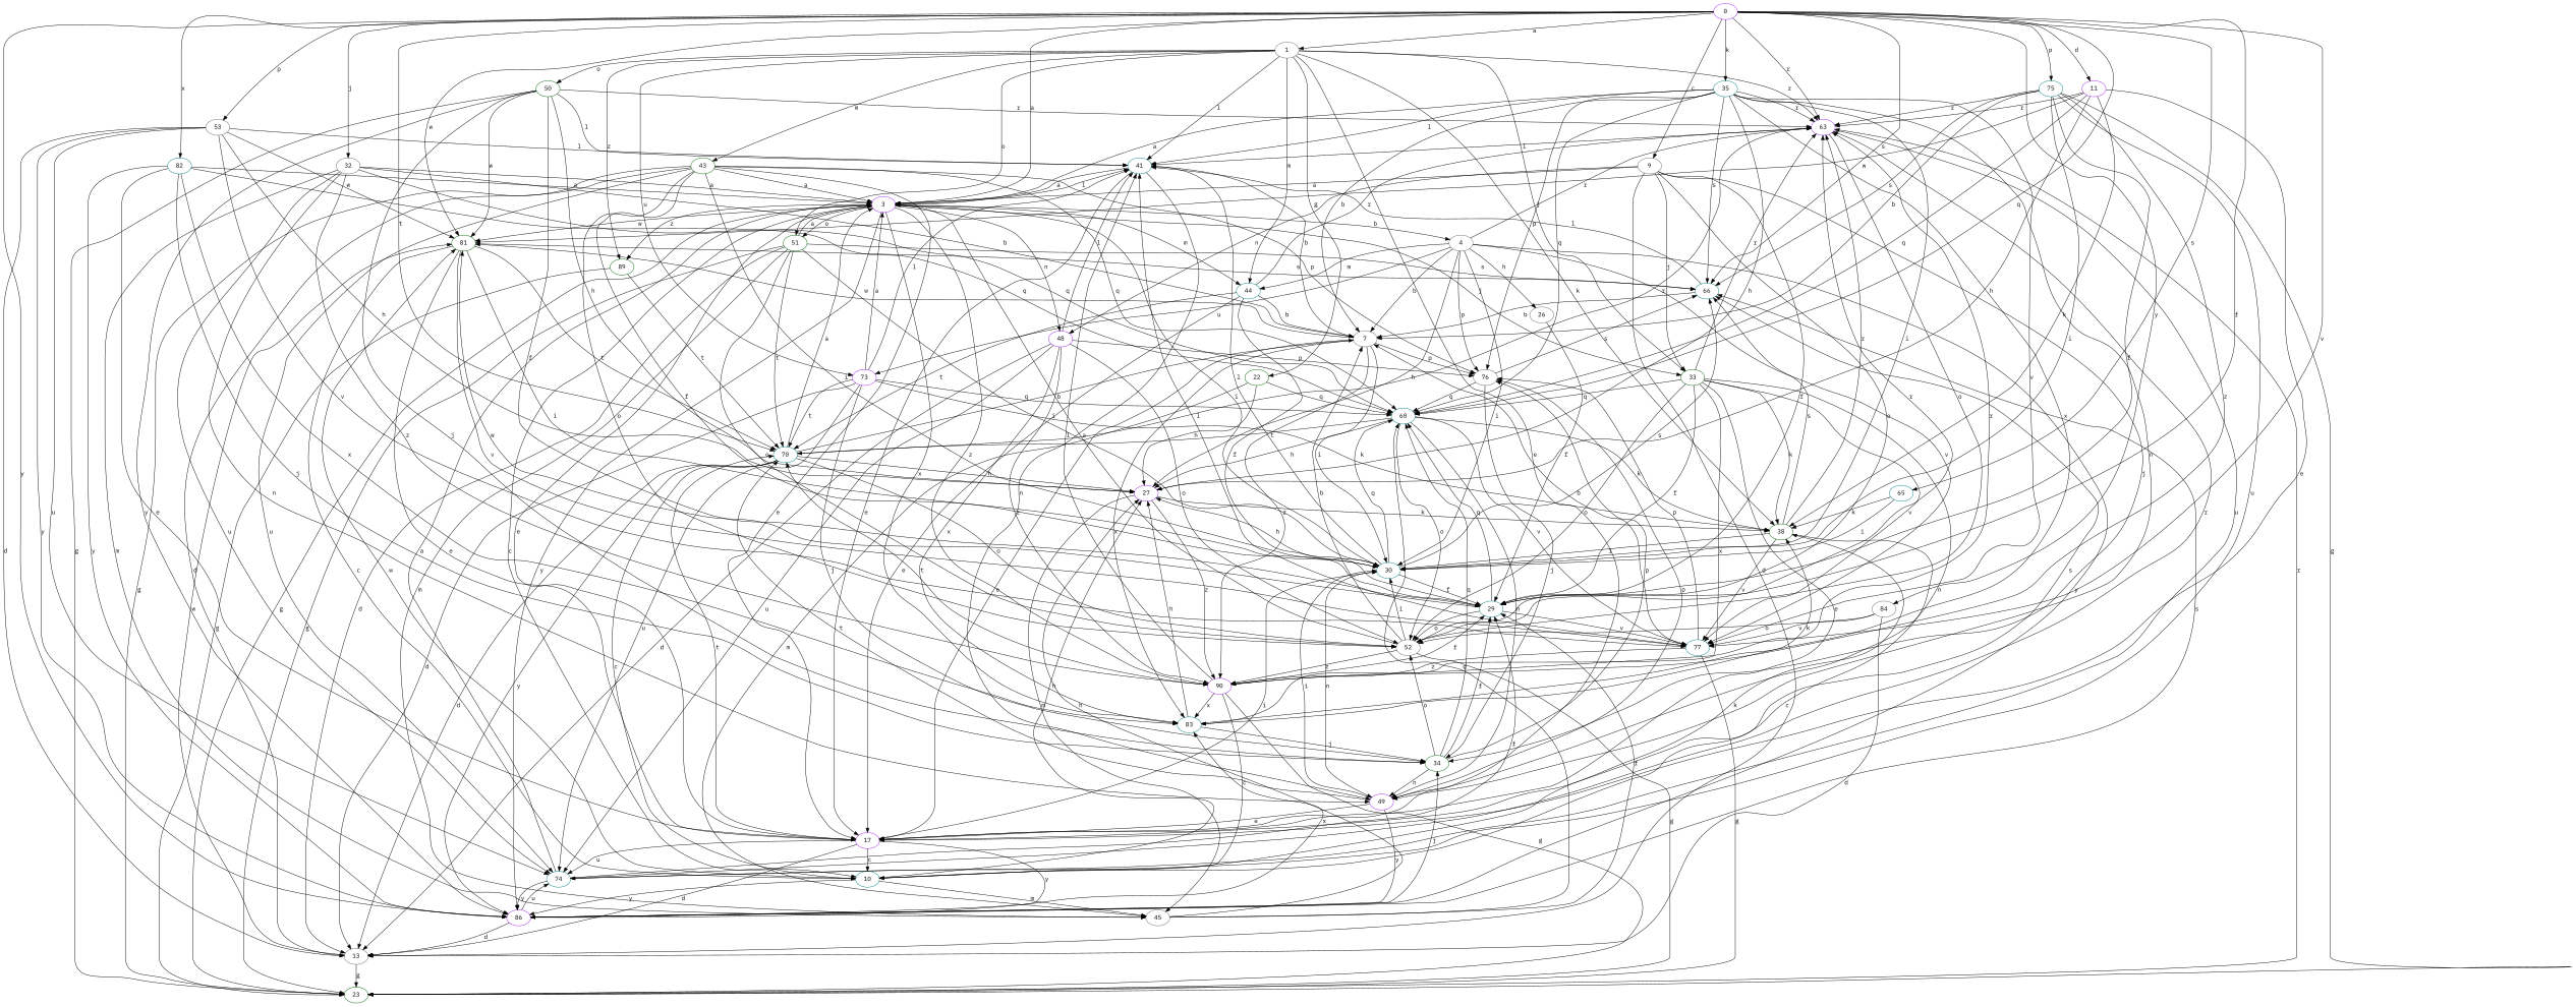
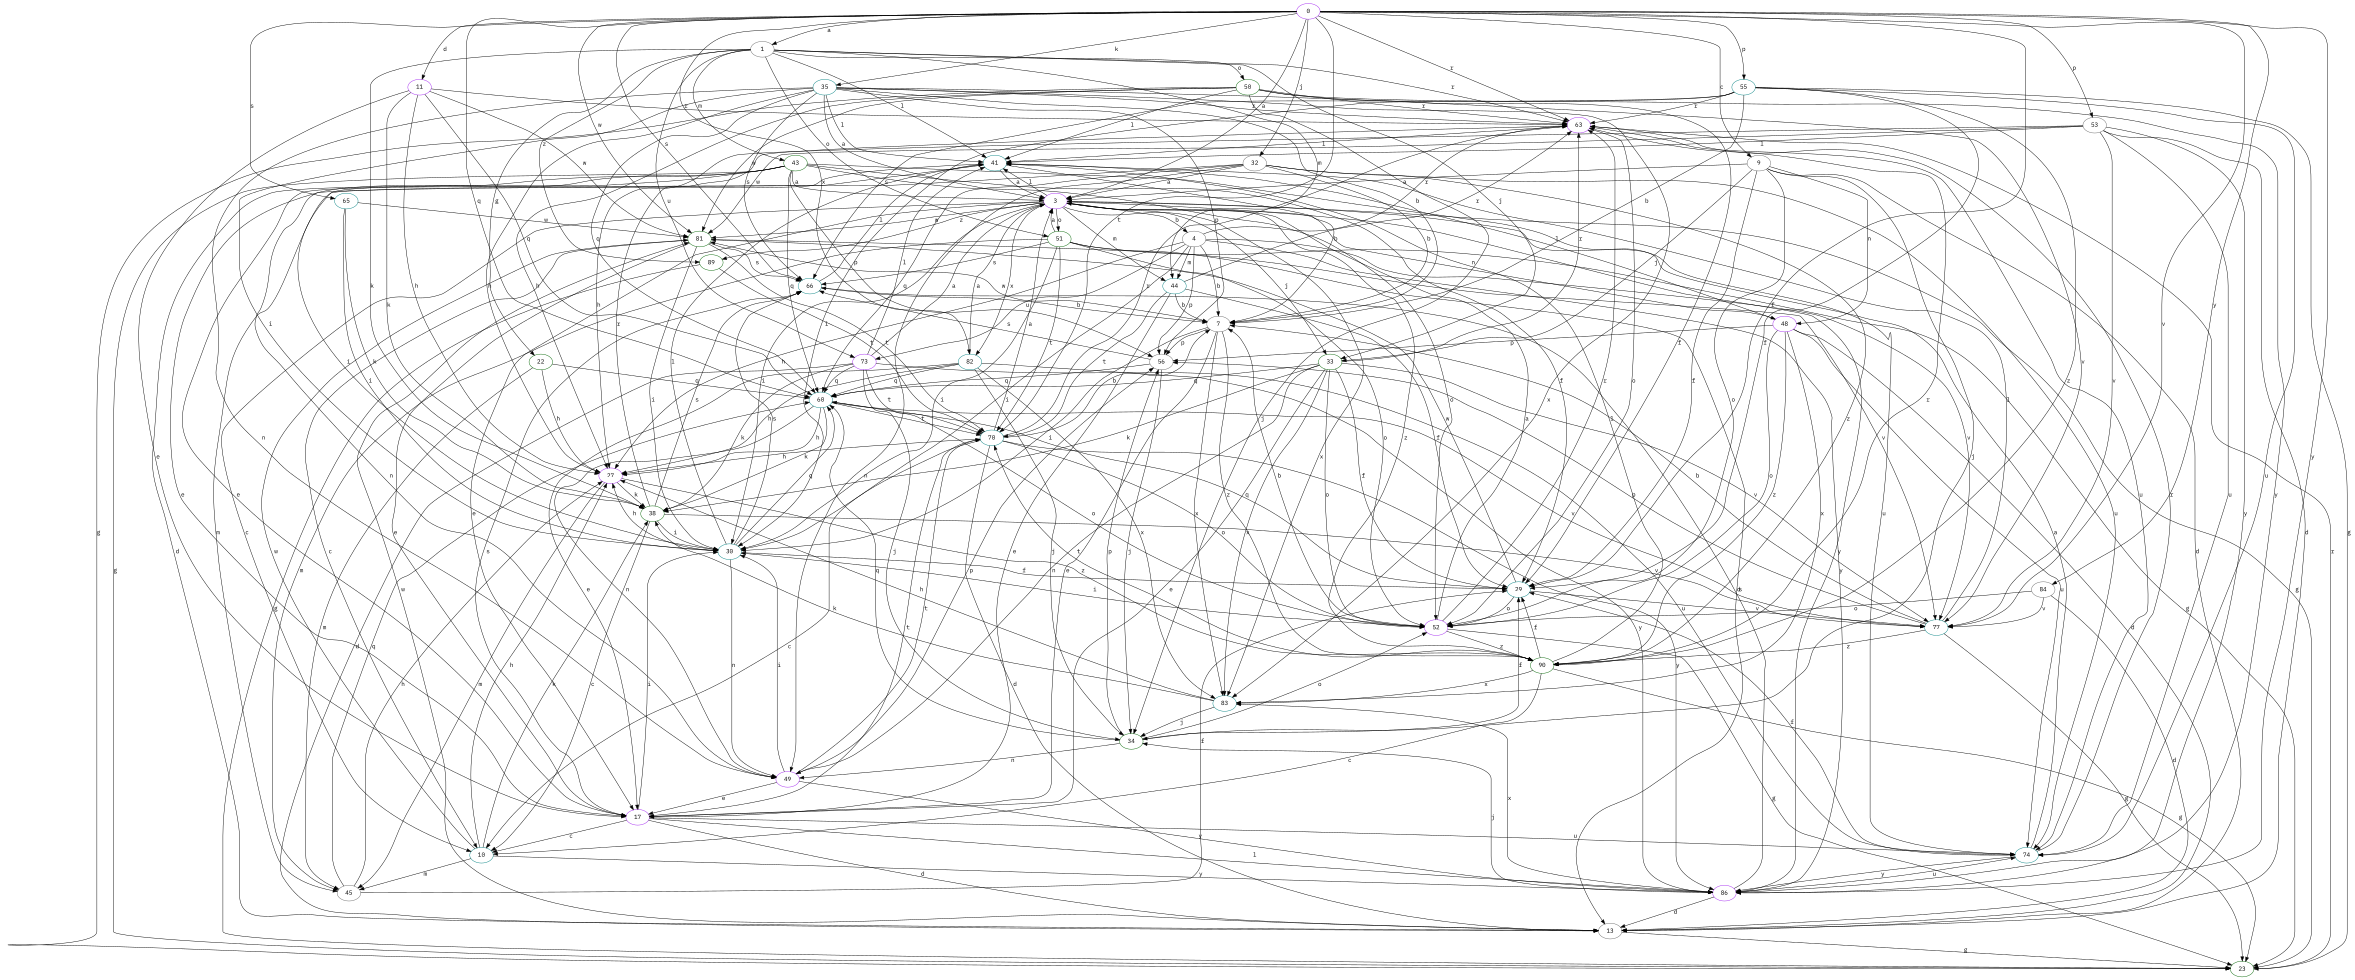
  strict digraph {
    fontname="IBM Plex Mono"
    node [color=teal fontname="IBM Plex Mono"]
    edge [fontname="IBM Plex Mono"]
    0 [color=purple]
    1 [color=gray40]
    3 [color=purple]
    9 [color=gray40]
    11 [color=purple]
    n6 [label=29]
    32 [color=gray40]
    35
    53 [color=gray40]
-   55 [label=75]
+   55
    60
    63 [color=purple]
    65
    66
    70
    77
    81 [color=darkgreen]
    82
    84 [color=gray40]
    86 [color=purple]
    17 [color=purple]
    22 [color=darkgreen]
    33 [color=darkgreen]
    38 [color=darkgreen]
    41
    43 [color=darkgreen]
    44
    50 [color=darkgreen]
    51 [color=darkgreen]
    73 [color=purple]
    89 [color=darkgreen]
    4 [color=gray40]
    10
    23 [color=darkgreen]
    30
    48 [color=purple]
    83
-   90 [color=purple]
+   90 [color=darkgreen]
    13 [color=gray40]
    34 [color=darkgreen]
-   52 [color=gray40]
+   52 [color=purple]
    27 [color=purple]
    7 [color=gray40]
    45 [color=gray40]
    74
    49 [color=purple]
-   56 [color=gray40 label=76]
-   26 [color=gray40]
+   56 [color=gray40]
    0 -> 1 [label=a]
    0 -> 3 [label=a]
    0 -> 9 [label=c]
    0 -> 11 [label=d]
    0 -> n6 [label=f]
    0 -> 32 [label=j]
    0 -> 35 [label=k]
    0 -> 53 [label=p]
    0 -> 55 [label=p]
    0 -> 60 [label=q]
    0 -> 63 [label=r]
    0 -> 65 [label=s]
    0 -> 66 [label=s]
    0 -> 70 [label=t]
    0 -> 77 [label=v]
    0 -> 81 [label=w]
    0 -> 82 [label=x]
    0 -> 84 [label=y]
    0 -> 86 [label=y]
    1 -> 63 [label=r]
-   1 -> 17 [label=e]
    1 -> 22 [label=g]
    1 -> 33 [label=j]
    1 -> 38 [label=k]
    1 -> 41 [label=l]
    1 -> 43 [label=m]
    1 -> 44 [label=m]
    1 -> 50 [label=o]
    1 -> 51 [label=o]
    1 -> 73 [label=u]
    1 -> 89 [label=z]
    3 -> 81 [label=w]
+   3 -> 82 [label=x]
    3 -> 86 [label=y]
    3 -> 17 [label=e]
    3 -> 33 [label=j]
    3 -> 41 [label=l]
    3 -> 44 [label=m]
    3 -> 51 [label=o]
    3 -> 89 [label=z]
    3 -> 4 [label=b]
    3 -> 10 [label=c]
    3 -> 23 [label=g]
    3 -> 30 [label=i]
    3 -> 48 [label=n]
    3 -> 83 [label=x]
    3 -> 90 [label=z]
    9 -> 3 [label=a]
    9 -> n6 [label=f]
    9 -> 33 [label=j]
    9 -> 48 [label=n]
    9 -> 13 [label=d]
    9 -> 34 [label=j]
    9 -> 52 [label=o]
    11 -> 60 [label=q]
    11 -> 63 [label=r]
    11 -> 81 [label=w]
    11 -> 17 [label=e]
    11 -> 38 [label=k]
    11 -> 27 [label=h]
    n6 -> 60 [label=q]
    n6 -> 77 [label=v]
    n6 -> 81 [label=w]
    n6 -> 52 [label=o]
    32 -> 3 [label=a]
    32 -> 60 [label=q]
    32 -> 90 [label=z]
    32 -> 7 [label=b]
    32 -> 45 [label=m]
    32 -> 74 [label=u]
    32 -> 49 [label=n]
    35 -> 3 [label=a]
    35 -> 60 [label=q]
    35 -> 63 [label=r]
    35 -> 66 [label=s]
    35 -> 77 [label=v]
    35 -> 41 [label=l]
    35 -> 30 [label=i]
    35 -> 83 [label=x]
    35 -> 27 [label=h]
    35 -> 7 [label=b]
    35 -> 49 [label=n]
    35 -> 56 [label=p]
    53 -> 77 [label=v]
    53 -> 81 [label=w]
    53 -> 86 [label=y]
    53 -> 41 [label=l]
    53 -> 13 [label=d]
    53 -> 27 [label=h]
    53 -> 74 [label=u]
    55 -> n6 [label=f]
    55 -> 63 [label=r]
    55 -> 66 [label=s]
    55 -> 23 [label=g]
    55 -> 30 [label=i]
    55 -> 90 [label=z]
    55 -> 7 [label=b]
    55 -> 74 [label=u]
    60 -> 70 [label=t]
    60 -> 77 [label=v]
    60 -> 38 [label=k]
    60 -> 52 [label=o]
    60 -> 27 [label=h]
    60 -> 49 [label=n]
    63 -> 41 [label=l]
    63 -> 52 [label=o]
    63 -> 74 [label=u]
+   65 -> 81 [label=w]
    65 -> 38 [label=k]
    65 -> 30 [label=i]
    66 -> 41 [label=l]
    66 -> 7 [label=b]
    70 -> 3 [label=a]
    70 -> 63 [label=r]
    70 -> 86 [label=y]
    70 -> 10 [label=c]
    70 -> 13 [label=d]
    70 -> 52 [label=o]
    70 -> 27 [label=h]
    70 -> 7 [label=b]
    77 -> 41 [label=l]
    77 -> 23 [label=g]
    77 -> 90 [label=z]
    77 -> 7 [label=b]
    77 -> 56 [label=p]
    81 -> 66 [label=s]
    81 -> 70 [label=t]
    81 -> 77 [label=v]
    81 -> 17 [label=e]
    81 -> 10 [label=c]
    81 -> 30 [label=i]
    82 -> 3 [label=a]
    82 -> 60 [label=q]
    82 -> 86 [label=y]
    82 -> 17 [label=e]
    82 -> 83 [label=x]
    82 -> 34 [label=j]
+   82 -> 27 [label=h]
    84 -> 77 [label=v]
    84 -> 13 [label=d]
    84 -> 52 [label=o]
    86 -> 66 [label=s]
    86 -> 83 [label=x]
    86 -> 13 [label=d]
    86 -> 34 [label=j]
    86 -> 74 [label=u]
    17 -> 66 [label=s]
    17 -> 70 [label=t]
-   17 -> 86 [label=y]
+   17 -> 86 [label=l]
    17 -> 10 [label=c]
    17 -> 30 [label=i]
    17 -> 13 [label=d]
    17 -> 74 [label=u]
    22 -> 60 [label=q]
    22 -> 27 [label=h]
    22 -> 45 [label=m]
    33 -> n6 [label=f]
    33 -> 60 [label=q]
    33 -> 63 [label=r]
    33 -> 77 [label=v]
    33 -> 17 [label=e]
    33 -> 38 [label=k]
    33 -> 83 [label=x]
    33 -> 52 [label=o]
    33 -> 49 [label=n]
    38 -> 63 [label=r]
    38 -> 66 [label=s]
    38 -> 77 [label=v]
    38 -> 10 [label=c]
    38 -> 30 [label=i]
    41 -> 3 [label=a]
    41 -> 17 [label=e]
    41 -> 7 [label=b]
    41 -> 49 [label=n]
    43 -> 3 [label=a]
    43 -> n6 [label=f]
    43 -> 60 [label=q]
    43 -> 17 [label=e]
    43 -> 23 [label=g]
    43 -> 30 [label=i]
    43 -> 13 [label=d]
    43 -> 52 [label=o]
    43 -> 74 [label=u]
    43 -> 56 [label=p]
    44 -> n6 [label=f]
    44 -> 63 [label=r]
    44 -> 70 [label=t]
    44 -> 17 [label=e]
    44 -> 7 [label=b]
    50 -> n6 [label=f]
    50 -> 63 [label=r]
    50 -> 81 [label=w]
    50 -> 86 [label=y]
    50 -> 41 [label=l]
    50 -> 23 [label=g]
    50 -> 34 [label=j]
    50 -> 27 [label=h]
    51 -> 3 [label=a]
    51 -> 66 [label=s]
    51 -> 70 [label=t]
    51 -> 23 [label=g]
    51 -> 30 [label=i]
    51 -> 13 [label=d]
    51 -> 52 [label=o]
    51 -> 45 [label=m]
    73 -> 3 [label=a]
    73 -> 60 [label=q]
    73 -> 70 [label=t]
    73 -> 38 [label=k]
    73 -> 41 [label=l]
    73 -> 13 [label=d]
    73 -> 34 [label=j]
    73 -> 74 [label=u]
    89 -> 70 [label=t]
    89 -> 23 [label=g]
    4 -> 63 [label=r]
    4 -> 77 [label=v]
    4 -> 86 [label=y]
    4 -> 44 [label=m]
    4 -> 73 [label=u]
    4 -> 30 [label=i]
    4 -> 27 [label=h]
    4 -> 7 [label=b]
    4 -> 56 [label=p]
-   4 -> 26 [label=h]
    10 -> 81 [label=w]
    10 -> 86 [label=y]
    10 -> 38 [label=k]
    10 -> 27 [label=h]
    10 -> 45 [label=m]
    23 -> 63 [label=r]
    30 -> n6 [label=f]
    30 -> 60 [label=q]
    30 -> 66 [label=s]
    30 -> 41 [label=l]
    30 -> 27 [label=h]
    30 -> 49 [label=n]
    48 -> 41 [label=l]
    48 -> 83 [label=x]
    48 -> 90 [label=z]
    48 -> 13 [label=d]
    48 -> 52 [label=o]
    48 -> 74 [label=u]
    48 -> 56 [label=p]
    83 -> 38 [label=k]
    83 -> 34 [label=j]
    83 -> 27 [label=h]
    90 -> n6 [label=f]
    90 -> 63 [label=r]
    90 -> 70 [label=t]
    90 -> 41 [label=l]
    90 -> 10 [label=c]
    90 -> 23 [label=g]
    90 -> 83 [label=x]
    13 -> 81 [label=w]
    13 -> 23 [label=g]
    34 -> n6 [label=f]
    34 -> 60 [label=q]
    34 -> 52 [label=o]
    34 -> 49 [label=n]
    34 -> 56 [label=p]
    52 -> 3 [label=a]
    52 -> 63 [label=r]
    52 -> 23 [label=g]
    52 -> 30 [label=i]
    52 -> 90 [label=z]
    52 -> 7 [label=b]
    27 -> 38 [label=k]
    27 -> 90 [label=z]
    27 -> 45 [label=m]
    7 -> 81 [label=w]
    7 -> 17 [label=e]
    7 -> 30 [label=i]
    7 -> 83 [label=x]
    7 -> 90 [label=z]
    7 -> 56 [label=p]
    45 -> n6 [label=f]
    45 -> 60 [label=q]
    45 -> 27 [label=h]
    74 -> 3 [label=a]
    74 -> n6 [label=f]
    74 -> 63 [label=r]
    74 -> 86 [label=y]
    49 -> 70 [label=t]
    49 -> 86 [label=y]
    49 -> 17 [label=e]
    49 -> 30 [label=i]
    49 -> 56 [label=p]
    56 -> 60 [label=q]
    56 -> 66 [label=s]
    56 -> 34 [label=j]
-   26 -> n6 [label=f]
  }
